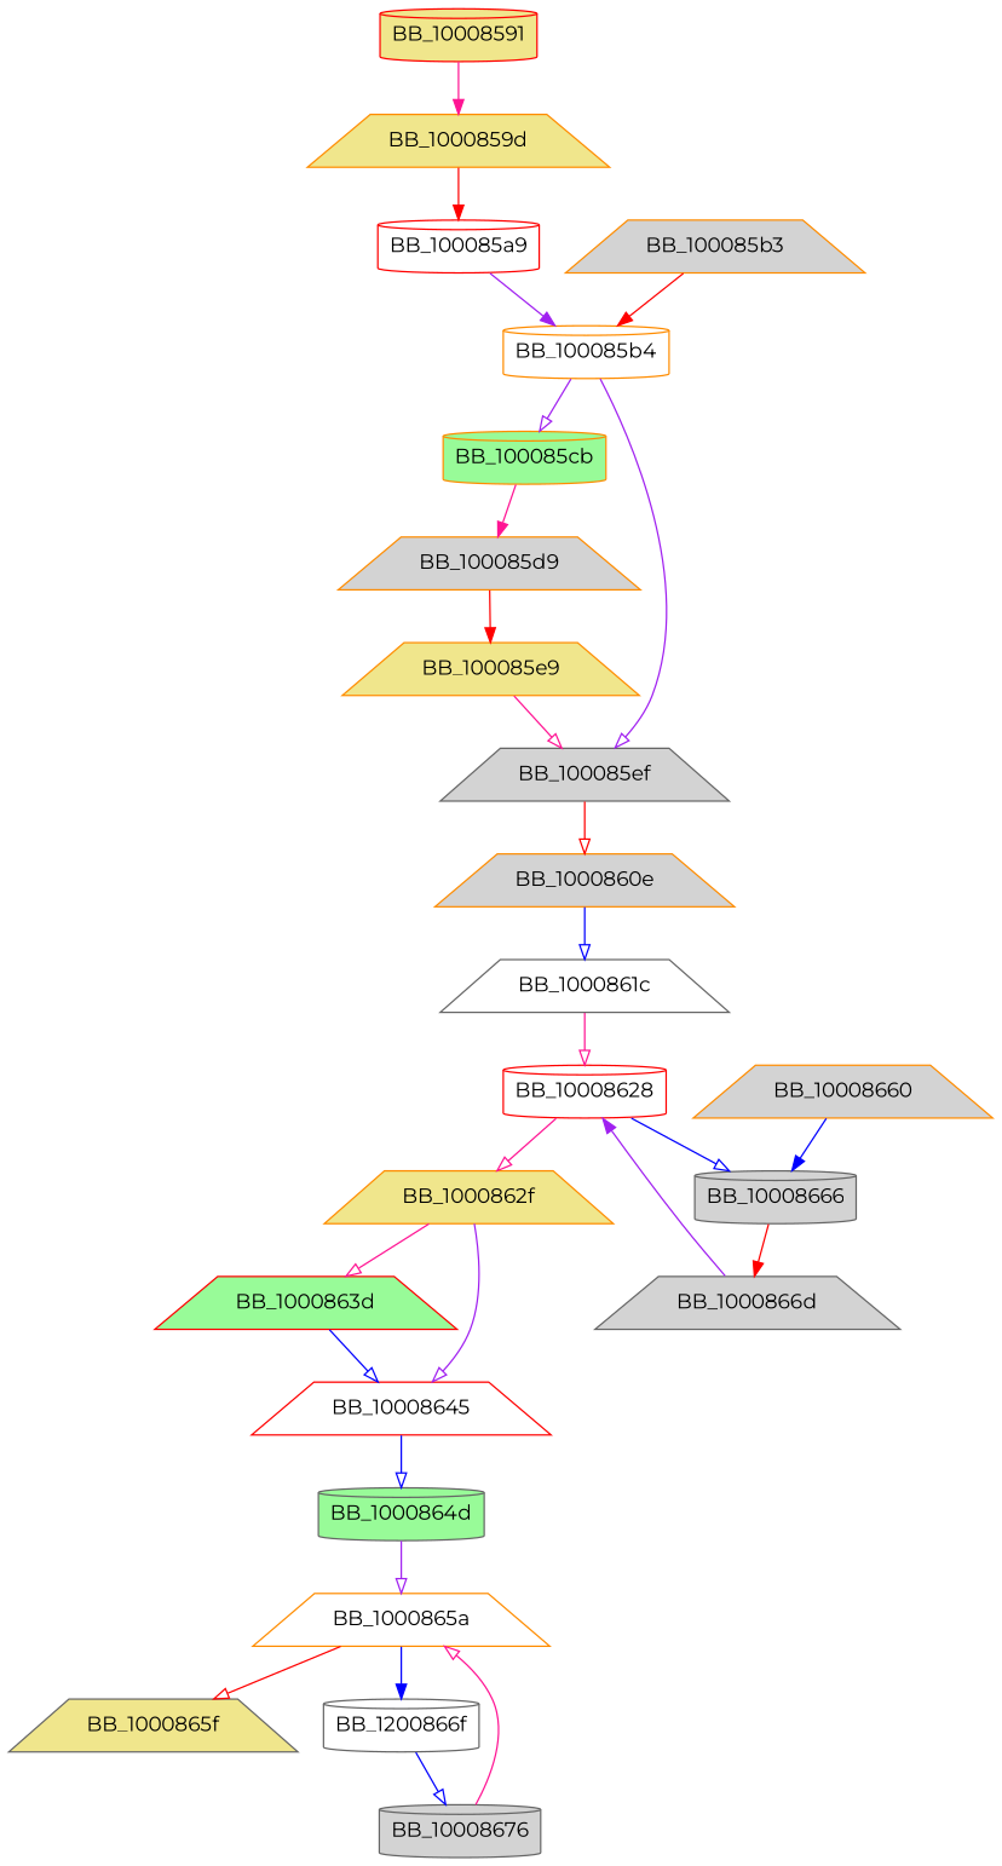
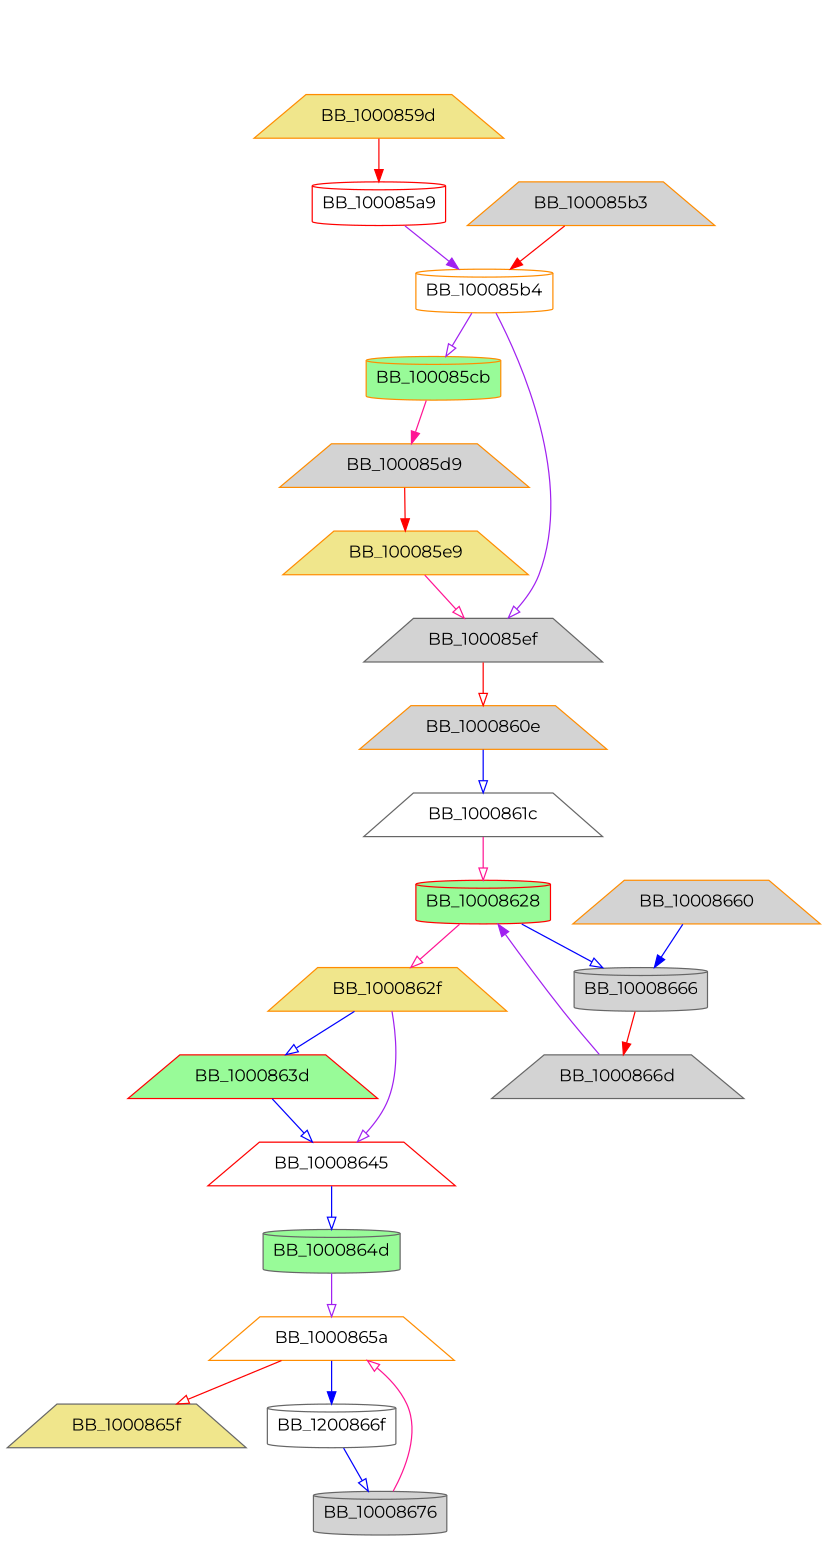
  digraph {
    fontname=Montserrat
    node [color=darkorange fillcolor=lightgrey fontname=Montserrat shape=trapezium style=filled]
    edge [arrowhead=onormal color=blue fontname=Montserrat]
-   BB_10008591 [color=red fillcolor=khaki shape=cylinder]
    BB_1000859d [fillcolor=khaki]
    BB_100085a9 [color=red fillcolor=white shape=cylinder]
    BB_100085b4 [fillcolor=white shape=cylinder]
    BB_100085cb [fillcolor=palegreen shape=cylinder]
    BB_100085ef [color=gray40]
    BB_100085b3
    BB_100085d9
    BB_1000860e
    BB_100085e9 [fillcolor=khaki]
    BB_1000861c [color=gray40 fillcolor=white]
-   BB_10008628 [color=red fillcolor=white shape=cylinder]
+   BB_10008628 [color=red fillcolor=palegreen shape=cylinder]
    BB_1000862f [fillcolor=khaki]
    BB_10008666 [color=gray40 shape=cylinder]
    BB_1000863d [color=red fillcolor=palegreen]
    BB_10008645 [color=red fillcolor=white]
    BB_1000866d [color=gray40]
    BB_1000864d [color=gray40 fillcolor=palegreen shape=cylinder]
    BB_1000865a [fillcolor=white]
    BB_1000865f [color=gray40 fillcolor=khaki]
    n21 [color=gray40 fillcolor=white label=BB_1200866f shape=cylinder]
    BB_10008676 [color=gray40 shape=cylinder]
    BB_10008660
-   BB_10008591 -> BB_1000859d [arrowhead=normal color=deeppink]
    BB_1000859d -> BB_100085a9 [arrowhead=normal color=red]
    BB_100085a9 -> BB_100085b4 [arrowhead=normal color=purple]
    BB_100085b4 -> BB_100085cb [color=purple]
    BB_100085b4 -> BB_100085ef [color=purple]
    BB_100085cb -> BB_100085d9 [arrowhead=normal color=deeppink]
    BB_100085ef -> BB_1000860e [color=red]
    BB_100085b3 -> BB_100085b4 [arrowhead=normal color=red]
    BB_100085d9 -> BB_100085e9 [arrowhead=normal color=red]
    BB_1000860e -> BB_1000861c
    BB_100085e9 -> BB_100085ef [color=deeppink]
    BB_1000861c -> BB_10008628 [color=deeppink]
    BB_10008628 -> BB_1000862f [color=deeppink]
    BB_10008628 -> BB_10008666
-   BB_1000862f -> BB_1000863d [color=deeppink]
+   BB_1000862f -> BB_1000863d
    BB_1000862f -> BB_10008645 [color=purple]
    BB_10008666 -> BB_1000866d [arrowhead=normal color=red]
    BB_1000863d -> BB_10008645
    BB_10008645 -> BB_1000864d
    BB_1000866d -> BB_10008628 [arrowhead=normal color=purple]
    BB_1000864d -> BB_1000865a [color=purple]
    BB_1000865a -> BB_1000865f [color=red]
    BB_1000865a -> n21 [arrowhead=normal]
    n21 -> BB_10008676
    BB_10008676 -> BB_1000865a [color=deeppink]
    BB_10008660 -> BB_10008666 [arrowhead=normal]
  }
